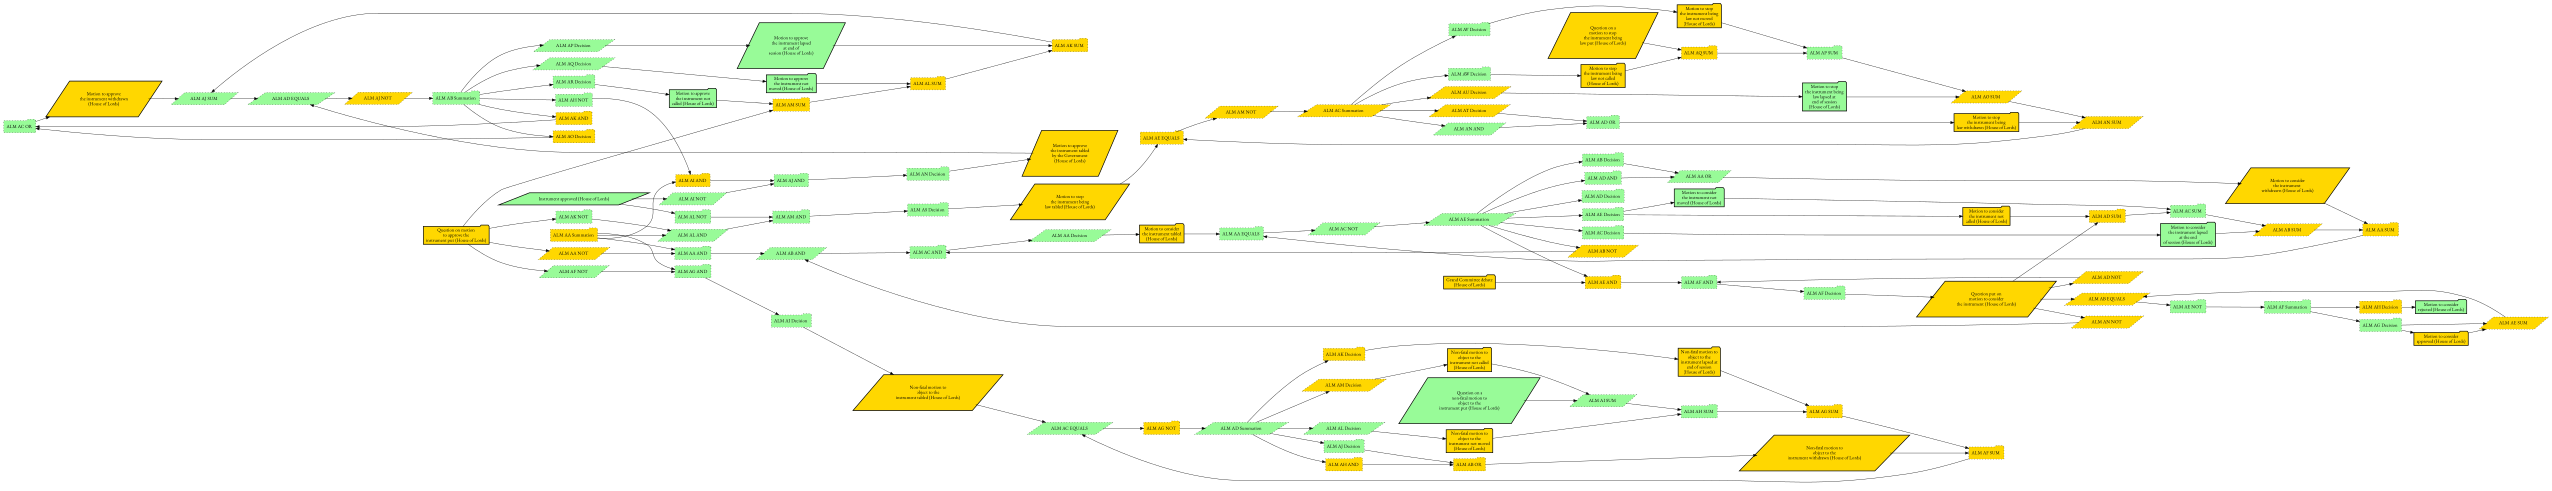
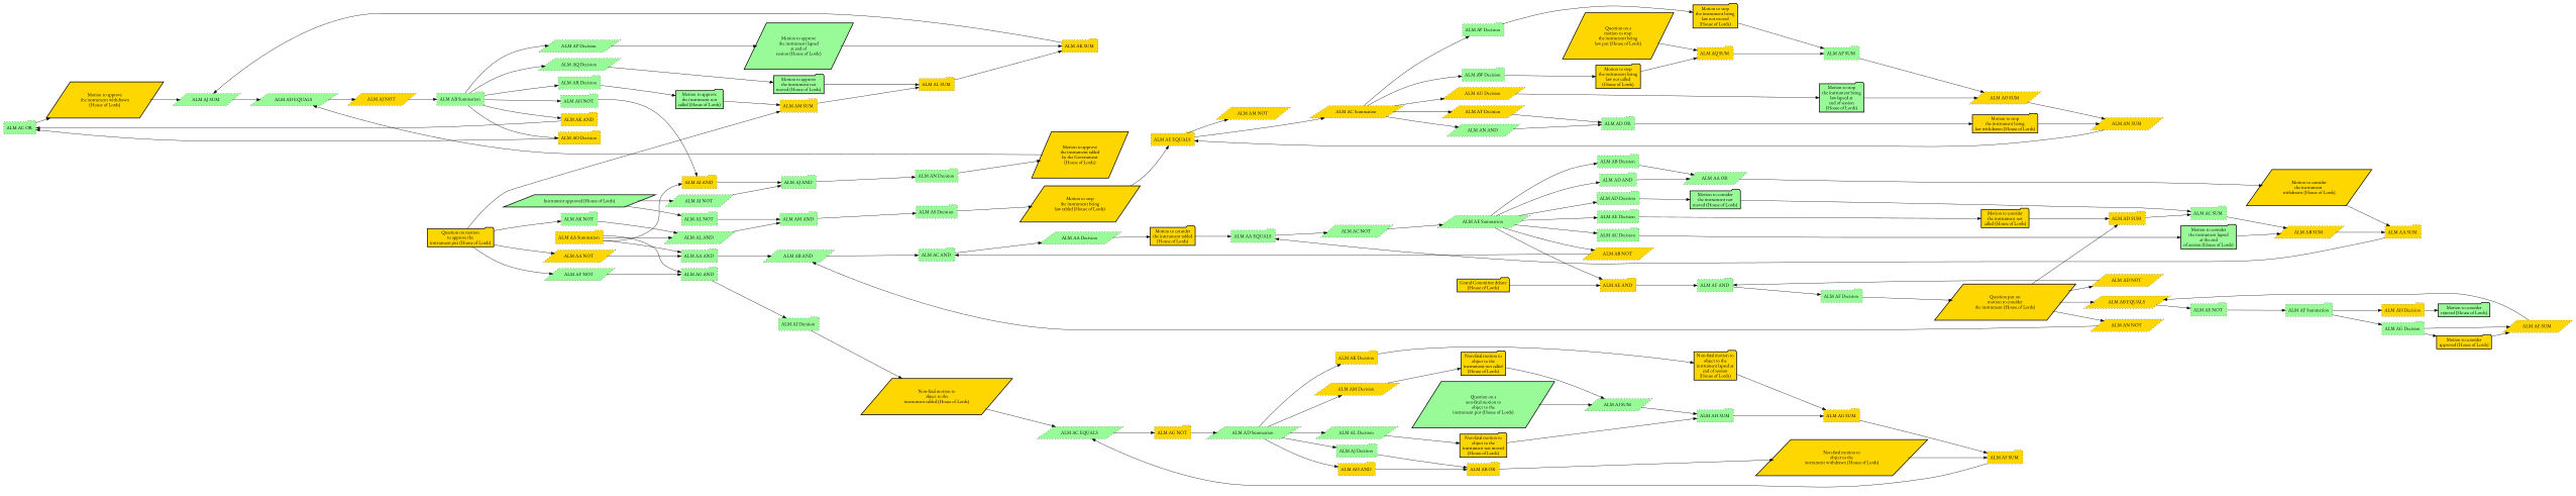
  digraph {
    fontname="EB Garamond"
    rankdir=LR
    node [fillcolor=palegreen fontname="EB Garamond" shape=folder style="dotted,filled"]
    edge [color=black fontname="EB Garamond" style=solid]
    n1 [label="ALM AC OR "]
    n2 [fillcolor=gold label="Motion to approve\nthe instrument withdrawn\n(House of Lords)" shape=parallelogram style="bold,filled"]
    n3 [label="ALM AJ SUM " shape=parallelogram]
    n4 [label="ALM AD EQUALS " shape=parallelogram]
    n5 [label="ALM AI Decision "]
    n6 [fillcolor=gold label="Non-fatal motion to\nobject to the\ninstrument tabled (House of Lords)" shape=parallelogram style="bold,filled"]
    n7 [label="ALM AC EQUALS " shape=parallelogram]
    n8 [fillcolor=gold label="ALM AG NOT "]
    n9 [fillcolor=gold label="ALM AB OR "]
    n10 [fillcolor=gold label="Non-fatal motion to\nobject to the\ninstrument withdrawn (House of Lords)" shape=parallelogram style="bold,filled"]
    n11 [fillcolor=gold label="ALM AF SUM "]
    n12 [label="ALM AN Decision "]
    n13 [fillcolor=gold label="Motion to approve\nthe instrument tabled\nby the Government\n(House of Lords)" shape=parallelogram style="bold,filled"]
    n14 [fillcolor=gold label="ALM AJ NOT " shape=parallelogram]
    n15 [label="ALM AL Decision " shape=parallelogram]
    n16 [fillcolor=gold label="Non-fatal motion to\nobject to the\ninstrument not moved\n(House of Lords)" style="bold,filled"]
    n17 [label="ALM AH SUM "]
    n18 [fillcolor=gold label="ALM AG SUM "]
    n19 [label="ALM AP Decision " shape=parallelogram]
    n20 [label="Motion to approve\nthe instrument lapsed\nat end of\nsession (House of Lords)" shape=parallelogram style="bold,filled"]
    n21 [fillcolor=gold label="ALM AK SUM "]
    n22 [fillcolor=gold label="ALM AK Decision "]
    n23 [fillcolor=gold label="Non-fatal motion to\nobject to the\ninstrument lapsed at\nend of session\n(House of Lords)" style="bold,filled"]
    n24 [label="ALM AQ Decision " shape=parallelogram]
    n25 [label="Motion to approve\nthe instrument not\nmoved (House of Lords)" style="bold,filled"]
    n26 [fillcolor=gold label="ALM AL SUM "]
    n27 [label="ALM AR Decision "]
    n28 [label="Motion to approve\nthe instrument not\ncalled (House of Lords)" style="bold,filled"]
    n29 [fillcolor=gold label="ALM AM SUM "]
    n30 [fillcolor=gold label="ALM AM Decision " shape=parallelogram]
    n31 [fillcolor=gold label="Non-fatal motion to\nobject to the\ninstrument not called\n(House of Lords)" style="bold,filled"]
    n32 [label="ALM AI SUM " shape=parallelogram]
    n33 [label="ALM AS Decision "]
    n34 [fillcolor=gold label="Motion to stop\nthe instrument being\nlaw tabled (House of Lords)" shape=parallelogram style="bold,filled"]
    n35 [fillcolor=gold label="ALM AE EQUALS "]
    n36 [fillcolor=gold label="ALM AM NOT " shape=parallelogram]
    n37 [label="ALM AD OR "]
    n38 [fillcolor=gold label="Motion to stop\nthe instrument being\nlaw withdrawn (House of Lords)" style="bold,filled"]
    n39 [fillcolor=gold label="ALM AN SUM " shape=parallelogram]
    n40 [fillcolor=gold label="ALM AU Decision " shape=parallelogram]
    n41 [label="Motion to stop\nthe instrument being\nlaw lapsed at\nend of session\n(House of Lords)" style="bold,filled"]
    n42 [fillcolor=gold label="ALM AO SUM " shape=parallelogram]
    n43 [label="ALM AV Decision "]
    n44 [fillcolor=gold label="Motion to stop\nthe instrument being\nlaw not moved\n(House of Lords)" style="bold,filled"]
    n45 [label="ALM AP SUM "]
    n46 [label="ALM AW Decision "]
    n47 [fillcolor=gold label="Motion to stop\nthe instrument being\nlaw not called\n(House of Lords)" style="bold,filled"]
    n48 [fillcolor=gold label="ALM AQ SUM "]
    n49 [label="ALM AA Decision " shape=parallelogram]
    n50 [fillcolor=gold label="Motion to consider\nthe instrument tabled\n(House of Lords)" style="bold,filled"]
    n51 [label="ALM AA EQUALS "]
    n52 [label="ALM AC NOT " shape=parallelogram]
    n53 [label="ALM AA OR " shape=parallelogram]
    n54 [fillcolor=gold label="Motion to consider\nthe instrument \nwithdrawn (House of Lords)" shape=parallelogram style="bold,filled"]
    n55 [fillcolor=gold label="ALM AA SUM "]
    n56 [label="ALM AC Decision "]
    n57 [label="Motion to consider\nthe instrument lapsed\nat the end\nof session (House of Lords)" style="bold,filled"]
    n58 [fillcolor=gold label="ALM AB SUM " shape=parallelogram]
    n59 [label="ALM AD Decision "]
    n60 [label="Motion to consider\nthe instrument not\nmoved (House of Lords)" style="bold,filled"]
    n61 [label="ALM AC SUM "]
    n62 [label="ALM AE Decision "]
    n63 [fillcolor=gold label="Motion to consider\nthe instrument not\ncalled (House of Lords)" style="bold,filled"]
    n64 [fillcolor=gold label="ALM AD SUM "]
    n65 [label="ALM AF Decision "]
    n66 [fillcolor=gold label="Question put on\nmotion to consider\nthe instrument (House of Lords)" shape=parallelogram style="bold,filled"]
    n67 [fillcolor=gold label="ALM AN NOT " shape=parallelogram]
    n68 [fillcolor=gold label="ALM AD NOT " shape=parallelogram]
    n69 [fillcolor=gold label="ALM AB EQUALS " shape=parallelogram]
    n70 [label="ALM AB AND " shape=parallelogram]
    n71 [label="ALM AF AND "]
    n72 [label="ALM AE NOT "]
    n73 [label="ALM AG Decision "]
    n74 [fillcolor=gold label="Motion to consider\napproved (House of Lords)" style="bold,filled"]
    n75 [fillcolor=gold label="ALM AE SUM " shape=parallelogram]
    n76 [fillcolor=gold label="ALM AH Decision "]
    n77 [label="Motion to consider\nrejected (House of Lords)" style="bold,filled"]
    n78 [fillcolor=gold label="ALM AA Summation "]
    n79 [label="ALM AA AND "]
    n80 [label="ALM AG AND "]
    n81 [fillcolor=gold label="ALM AI AND "]
    n82 [label="ALM AL AND " shape=parallelogram]
    n83 [label="ALM AJ AND "]
    n84 [label="ALM AM AND "]
    n85 [label="ALM AC AND "]
    n86 [fillcolor=gold label="ALM AA NOT " shape=parallelogram]
    n87 [fillcolor=gold label="ALM AB NOT " shape=parallelogram]
    n88 [label="ALM AE Summation " shape=parallelogram]
    n89 [label="ALM AD AND "]
    n90 [fillcolor=gold label="ALM AE AND "]
    n91 [label="ALM AB Decision "]
    n92 [fillcolor=gold label="Grand Committee debate\n(House of Lords)" style="bold,filled"]
    n93 [label="ALM AF NOT " shape=parallelogram]
    n94 [label="ALM AD Summation " shape=parallelogram]
    n95 [fillcolor=gold label="ALM AH AND "]
    n96 [label="ALM AJ Decision "]
    n97 [label="ALM AH NOT "]
    n98 [label="ALM AI NOT " shape=parallelogram]
    n99 [label="ALM AB Summation "]
    n100 [fillcolor=gold label="ALM AK AND "]
    n101 [fillcolor=gold label="ALM AO Decision "]
    n102 [label="ALM AK NOT "]
    n103 [label="ALM AL NOT "]
    n104 [fillcolor=gold label="ALM AC Summation " shape=parallelogram]
    n105 [label="ALM AN AND " shape=parallelogram]
    n106 [fillcolor=gold label="ALM AT Decision " shape=parallelogram]
    n107 [fillcolor=gold label="Question on motion\nto approve the\ninstrument put (House of Lords)" style="bold,filled"]
    n108 [label="ALM AF Summation "]
    n109 [label="Instrument approved (House of Lords)" shape=parallelogram style="bold,filled"]
    n110 [label="Question on a\nnon-fatal motion to\nobject to the\ninstrument put (House of Lords)" shape=parallelogram style="bold,filled"]
    n111 [fillcolor=gold label="Question on a\nmotion to stop\nthe instrument being\nlaw put (House of Lords)" shape=parallelogram style="bold,filled"]
    n1 -> n2
    n2 -> n3
    n3 -> n4
    n4 -> n14
    n5 -> n6
    n6 -> n7
    n7 -> n8
    n8 -> n94
    n9 -> n10
    n10 -> n11
    n11 -> n7
    n12 -> n13
    n13 -> n4
    n14 -> n99
    n15 -> n16
    n16 -> n17
    n17 -> n18
    n18 -> n11
    n19 -> n20
    n20 -> n21
    n21 -> n3
    n22 -> n23
    n23 -> n18
    n24 -> n25
    n25 -> n26
    n26 -> n21
    n27 -> n28
    n28 -> n29
    n29 -> n26
    n30 -> n31
    n31 -> n32
    n32 -> n17
    n33 -> n34
    n34 -> n35
    n35 -> n36
-   n36 -> n104
+   n35 -> n104
    n37 -> n38
    n38 -> n39
    n39 -> n35
    n40 -> n41
    n41 -> n42
    n42 -> n39
    n43 -> n44
    n44 -> n45
    n45 -> n42
    n46 -> n47
    n47 -> n48
    n48 -> n45
    n49 -> n50
    n50 -> n51
    n51 -> n52
    n52 -> n88
    n53 -> n54
    n54 -> n55
    n55 -> n51
    n56 -> n57
    n57 -> n58
    n58 -> n55
-   n62 -> n60
+   n59 -> n60
    n60 -> n61
    n61 -> n58
    n62 -> n63
    n63 -> n64
    n64 -> n61
    n65 -> n66
    n66 -> n64
    n66 -> n67
    n66 -> n68
    n66 -> n69
    n67 -> n70
    n68 -> n71
    n69 -> n72
    n70 -> n85
    n71 -> n65
    n72 -> n108
    n73 -> n74
    n73 -> n75
    n74 -> n75
    n75 -> n69
    n76 -> n77
    n78 -> n79
    n78 -> n80
    n78 -> n81
    n78 -> n82
    n79 -> n70
    n80 -> n5
    n81 -> n83
    n82 -> n84
    n83 -> n12
    n84 -> n33
    n85 -> n49
    n86 -> n79
    n87 -> n85
    n88 -> n56
    n88 -> n59
    n88 -> n62
    n88 -> n87
    n88 -> n89
    n88 -> n90
    n88 -> n91
    n89 -> n53
    n90 -> n71
    n91 -> n53
    n92 -> n90
    n93 -> n80
    n94 -> n15
    n94 -> n22
    n94 -> n30
    n94 -> n95
    n94 -> n96
    n95 -> n9
    n96 -> n9
    n97 -> n81
    n98 -> n83
    n99 -> n19
    n99 -> n24
    n99 -> n27
    n99 -> n97
    n99 -> n100
    n99 -> n101
    n100 -> n1
    n101 -> n1
    n102 -> n82
    n103 -> n84
    n104 -> n40
    n104 -> n43
    n104 -> n46
    n104 -> n105
    n104 -> n106
    n105 -> n37
    n106 -> n37
    n107 -> n29
    n107 -> n86
    n107 -> n93
    n107 -> n102
    n108 -> n73
    n108 -> n76
    n109 -> n98
    n109 -> n103
    n110 -> n32
    n111 -> n48
  }
